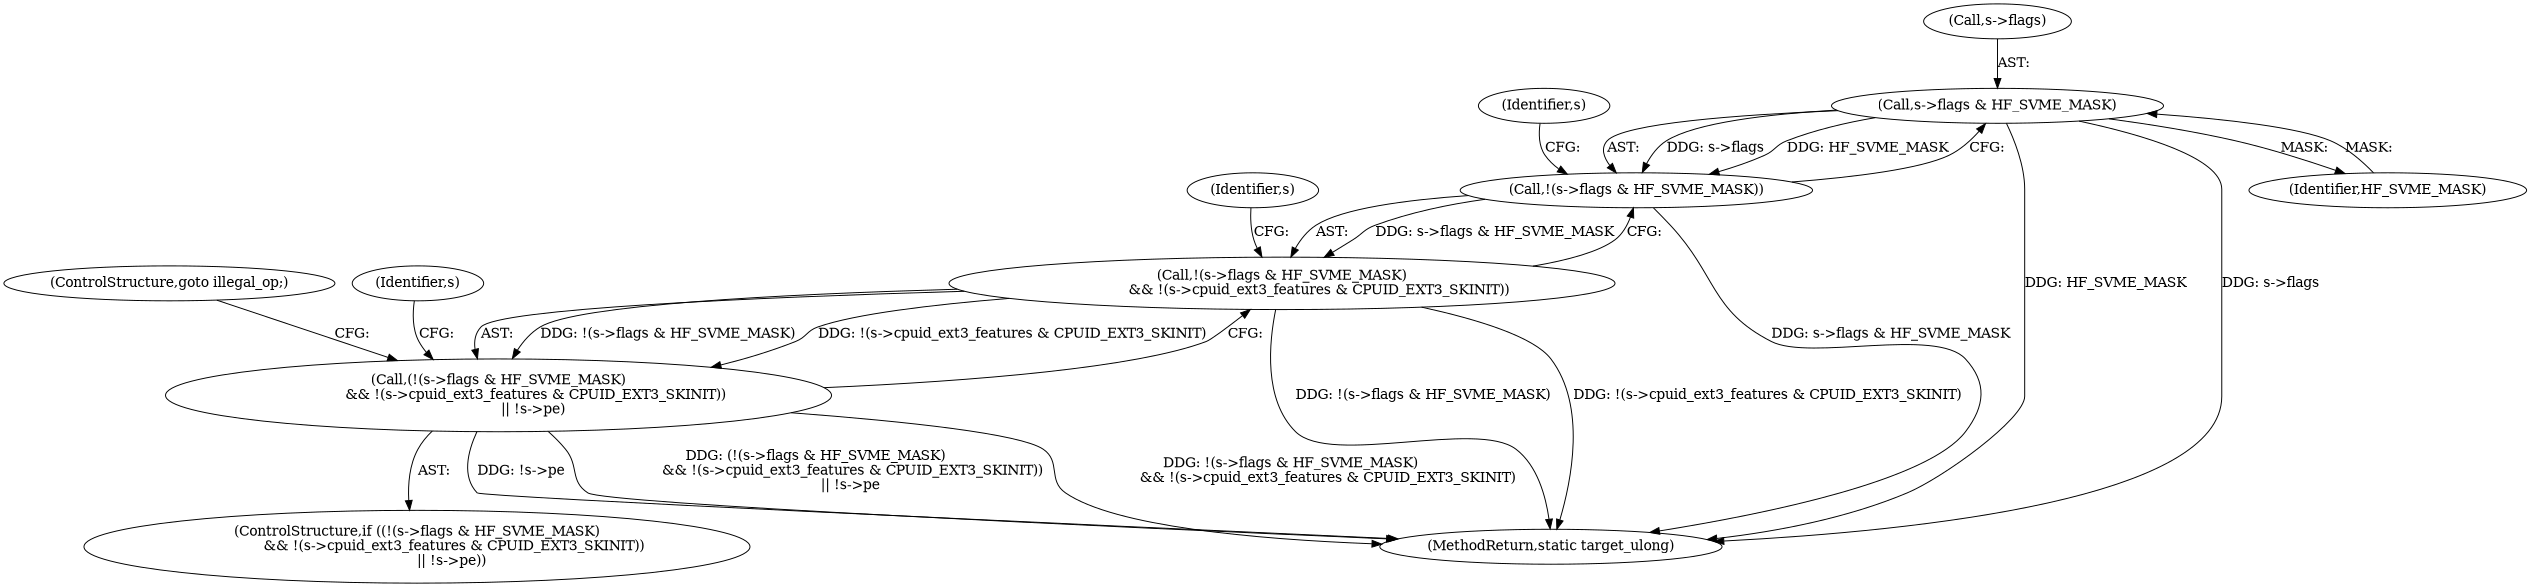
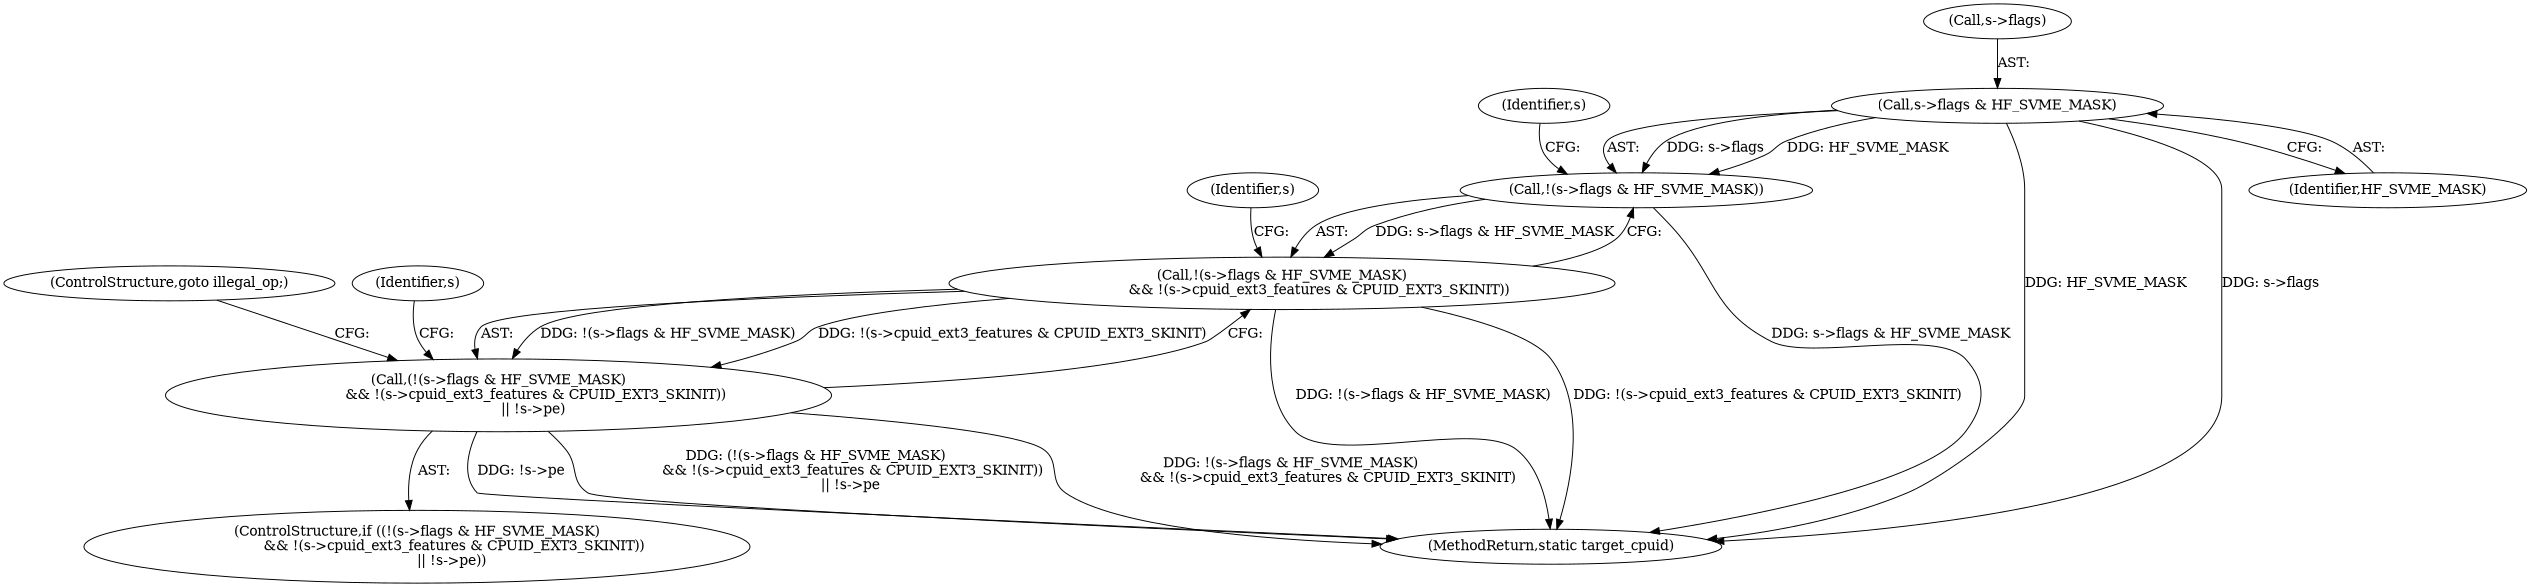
  digraph {
    n1 [label="(Call,s->flags & HF_SVME_MASK)"]
    n2 [label="(Call,!(s->flags & HF_SVME_MASK))"]
-   n3 [label="(MethodReturn,static target_ulong)"]
+   n3 [label="(MethodReturn,static target_cpuid)"]
    n4 [label="(Identifier,HF_SVME_MASK)"]
    n5 [label="(Call,!(s->flags & HF_SVME_MASK)\n                 && !(s->cpuid_ext3_features & CPUID_EXT3_SKINIT))"]
    n6 [label="(Call,(!(s->flags & HF_SVME_MASK)\n                 && !(s->cpuid_ext3_features & CPUID_EXT3_SKINIT))\n                || !s->pe)"]
    n7 [label="(ControlStructure,if ((!(s->flags & HF_SVME_MASK)\n                 && !(s->cpuid_ext3_features & CPUID_EXT3_SKINIT))\n                || !s->pe))"]
    n8 [label="(Identifier,s)"]
    n9 [label="(Call,s->flags)"]
    n10 [label="(Identifier,s)"]
    n11 [label="(ControlStructure,goto illegal_op;)"]
    n12 [label="(Identifier,s)"]
    n1 -> n2 [label="AST: "]
    n1 -> n2 [label="DDG: s->flags"]
    n1 -> n2 [label="DDG: HF_SVME_MASK"]
    n1 -> n3 [label="DDG: HF_SVME_MASK"]
    n1 -> n3 [label="DDG: s->flags"]
-   n1 -> n4 [label="MASK: "]
-   n2 -> n1 [label="CFG: "]
+   n1 -> n4 [label="CFG: "]
    n2 -> n3 [label="DDG: s->flags & HF_SVME_MASK"]
    n2 -> n5 [label="AST: "]
    n2 -> n5 [label="DDG: s->flags & HF_SVME_MASK"]
-   n4 -> n1 [label="MASK: "]
+   n4 -> n1 [label="AST: "]
    n5 -> n2 [label="CFG: "]
    n5 -> n3 [label="DDG: !(s->flags & HF_SVME_MASK)"]
    n5 -> n3 [label="DDG: !(s->cpuid_ext3_features & CPUID_EXT3_SKINIT)"]
    n5 -> n6 [label="AST: "]
    n5 -> n6 [label="DDG: !(s->flags & HF_SVME_MASK)"]
    n5 -> n6 [label="DDG: !(s->cpuid_ext3_features & CPUID_EXT3_SKINIT)"]
    n6 -> n3 [label="DDG: !s->pe"]
    n6 -> n3 [label="DDG: (!(s->flags & HF_SVME_MASK)\n                 && !(s->cpuid_ext3_features & CPUID_EXT3_SKINIT))\n                || !s->pe"]
    n6 -> n3 [label="DDG: !(s->flags & HF_SVME_MASK)\n                 && !(s->cpuid_ext3_features & CPUID_EXT3_SKINIT)"]
    n6 -> n5 [label="CFG: "]
    n6 -> n7 [label="AST: "]
    n8 -> n5 [label="CFG: "]
    n9 -> n1 [label="AST: "]
    n10 -> n2 [label="CFG: "]
    n11 -> n6 [label="CFG: "]
    n12 -> n6 [label="CFG: "]
  }
